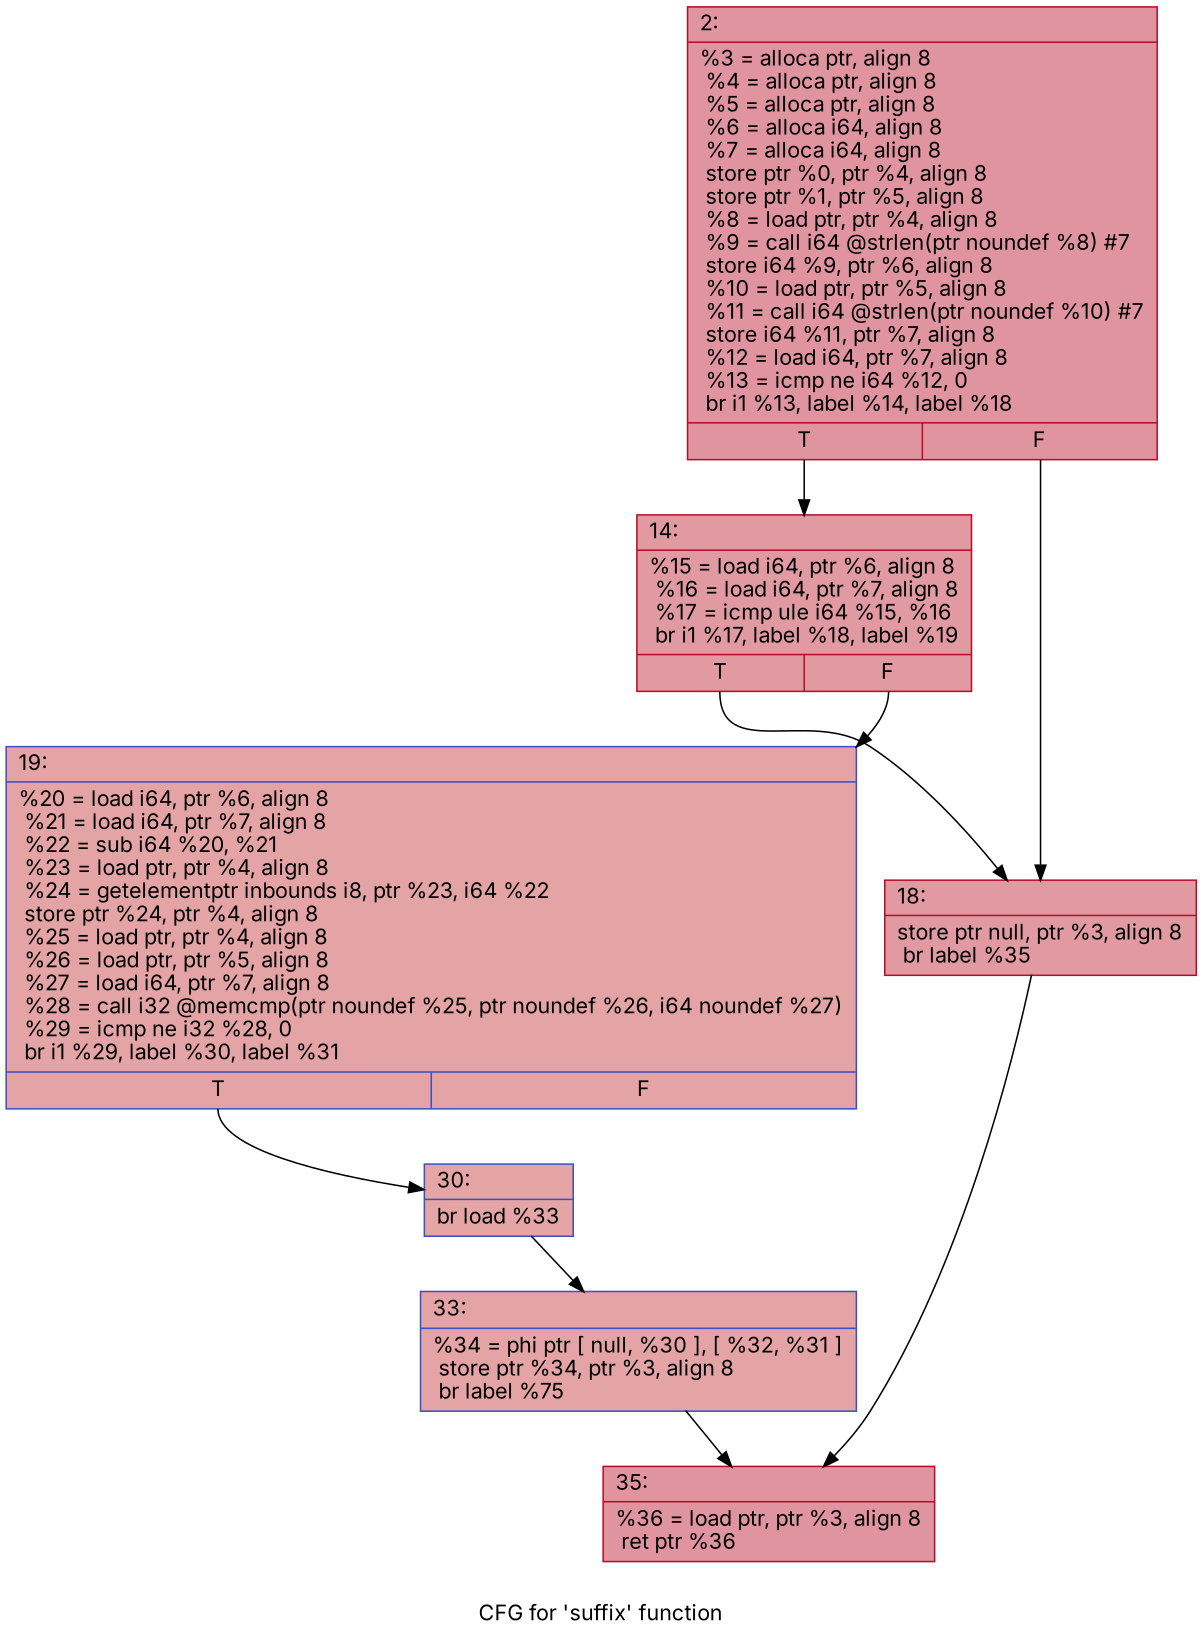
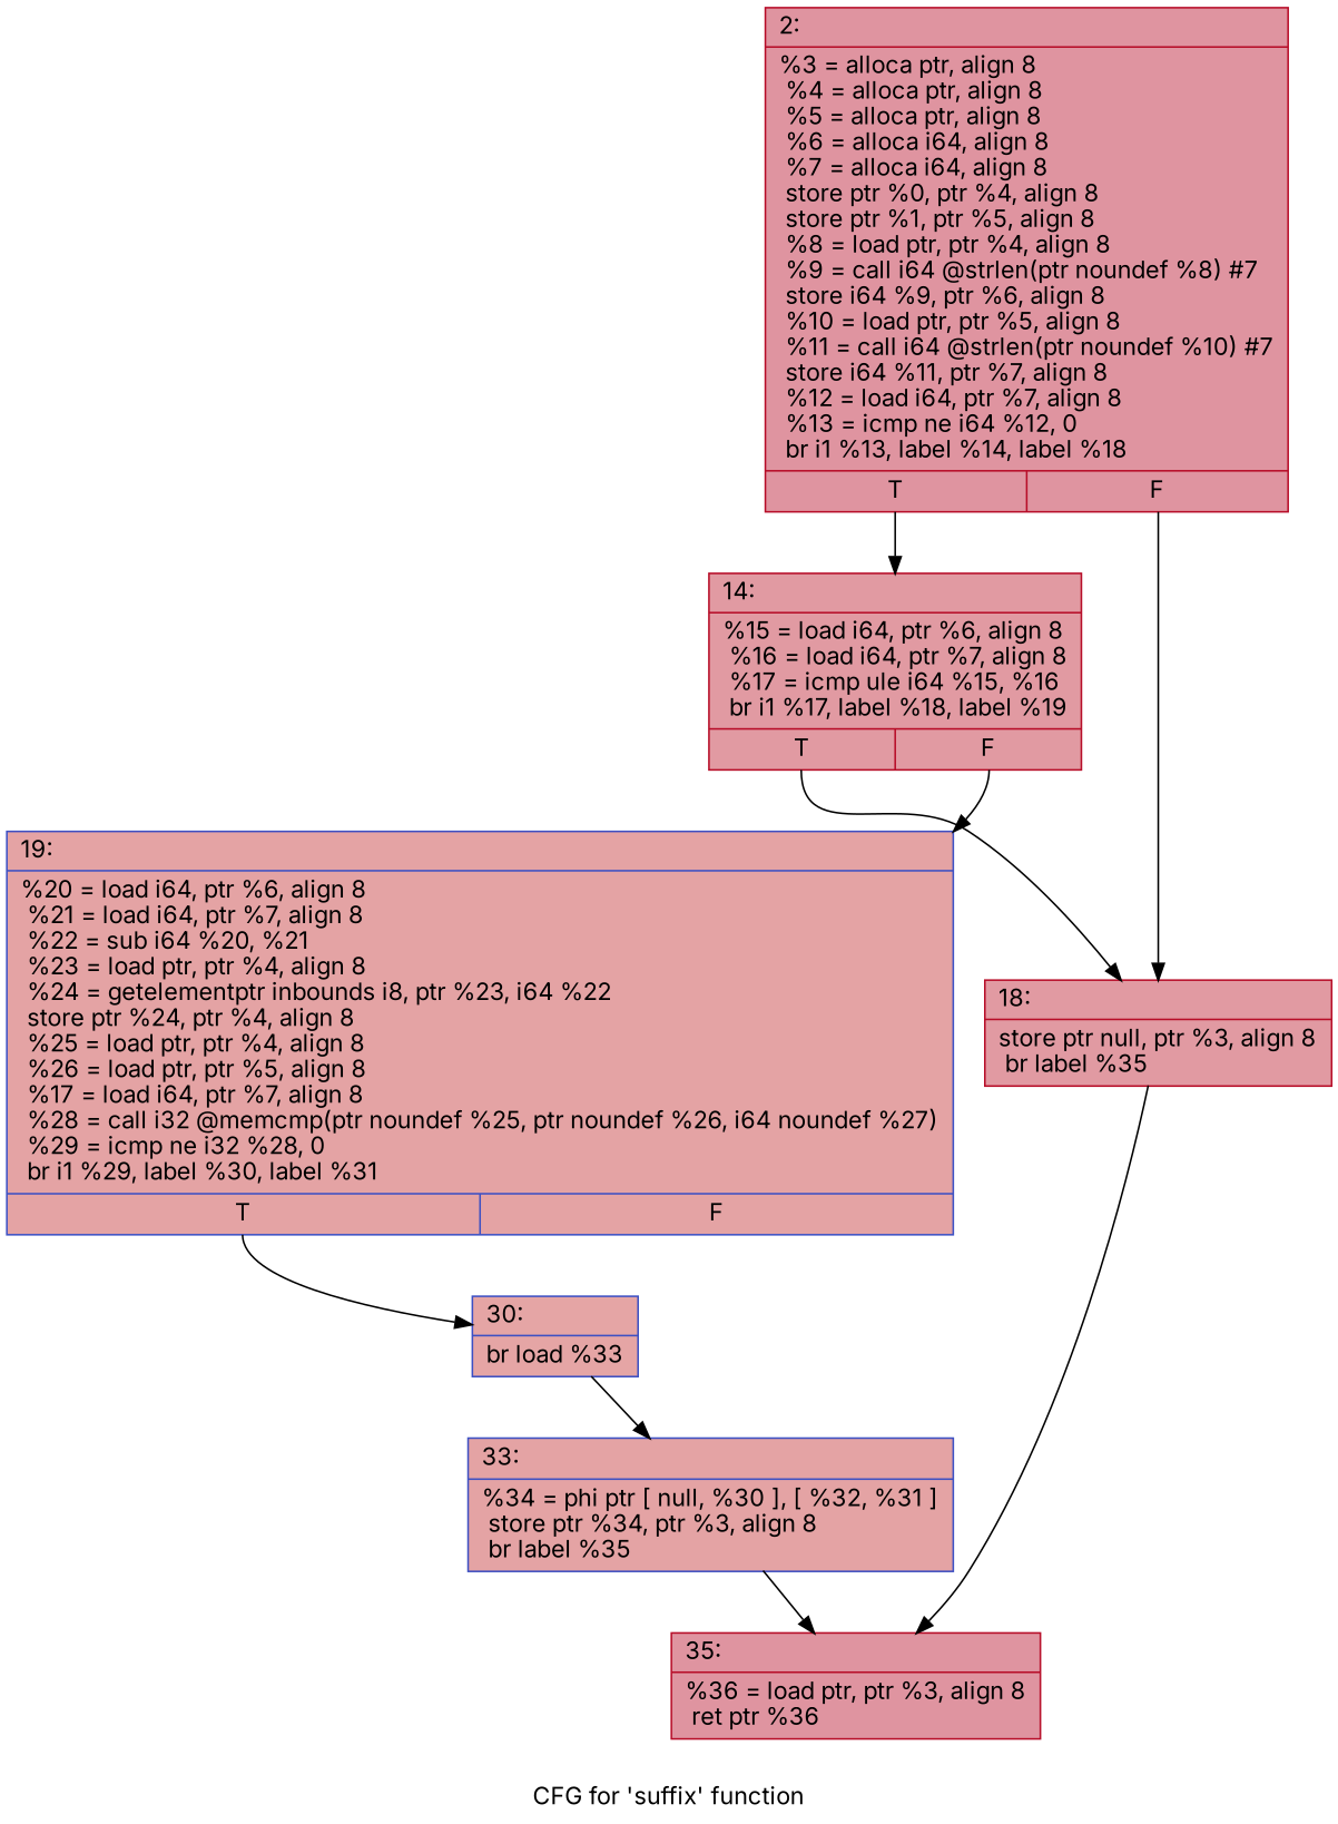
  digraph {
    fontname=Inter
    label="CFG for 'suffix' function"
    node [color="#b70d28ff" fillcolor="#b70d2870" fontname=Inter shape=record style=filled]
    edge [fontname=Inter]
    n1 [label="{2:\l|  %3 = alloca ptr, align 8\l  %4 = alloca ptr, align 8\l  %5 = alloca ptr, align 8\l  %6 = alloca i64, align 8\l  %7 = alloca i64, align 8\l  store ptr %0, ptr %4, align 8\l  store ptr %1, ptr %5, align 8\l  %8 = load ptr, ptr %4, align 8\l  %9 = call i64 @strlen(ptr noundef %8) #7\l  store i64 %9, ptr %6, align 8\l  %10 = load ptr, ptr %5, align 8\l  %11 = call i64 @strlen(ptr noundef %10) #7\l  store i64 %11, ptr %7, align 8\l  %12 = load i64, ptr %7, align 8\l  %13 = icmp ne i64 %12, 0\l  br i1 %13, label %14, label %18\l|{<s0>T|<s1>F}}"]
    n2 [fillcolor="#bb1b2c70" label="{14:\l|  %15 = load i64, ptr %6, align 8\l  %16 = load i64, ptr %7, align 8\l  %17 = icmp ule i64 %15, %16\l  br i1 %17, label %18, label %19\l|{<s0>T|<s1>F}}"]
    n3 [fillcolor="#bb1b2c70" label="{18:\l|  store ptr null, ptr %3, align 8\l  br label %35\l}"]
-   n4 [color="#3d50c3ff" fillcolor="#c32e3170" label="{19:\l|  %20 = load i64, ptr %6, align 8\l  %21 = load i64, ptr %7, align 8\l  %22 = sub i64 %20, %21\l  %23 = load ptr, ptr %4, align 8\l  %24 = getelementptr inbounds i8, ptr %23, i64 %22\l  store ptr %24, ptr %4, align 8\l  %25 = load ptr, ptr %4, align 8\l  %26 = load ptr, ptr %5, align 8\l  %27 = load i64, ptr %7, align 8\l  %28 = call i32 @memcmp(ptr noundef %25, ptr noundef %26, i64 noundef %27)\l  %29 = icmp ne i32 %28, 0\l  br i1 %29, label %30, label %31\l|{<s0>T|<s1>F}}"]
+   n4 [color="#3d50c3ff" fillcolor="#c32e3170" label="{19:\l|  %20 = load i64, ptr %6, align 8\l  %21 = load i64, ptr %7, align 8\l  %22 = sub i64 %20, %21\l  %23 = load ptr, ptr %4, align 8\l  %24 = getelementptr inbounds i8, ptr %23, i64 %22\l  store ptr %24, ptr %4, align 8\l  %25 = load ptr, ptr %4, align 8\l  %26 = load ptr, ptr %5, align 8\l  %17 = load i64, ptr %7, align 8\l  %28 = call i32 @memcmp(ptr noundef %25, ptr noundef %26, i64 noundef %27)\l  %29 = icmp ne i32 %28, 0\l  br i1 %29, label %30, label %31\l|{<s0>T|<s1>F}}"]
    n5 [label="{35:\l|  %36 = load ptr, ptr %3, align 8\l  ret ptr %36\l}"]
    n6 [color="#3d50c3ff" fillcolor="#c5333470" label="{30:\l|  br load %33\l}"]
-   n7 [color="#3d50c3ff" fillcolor="#c32e3170" label="{33:\l|  %34 = phi ptr [ null, %30 ], [ %32, %31 ]\l  store ptr %34, ptr %3, align 8\l  br label %75\l}"]
+   n7 [color="#3d50c3ff" fillcolor="#c32e3170" label="{33:\l|  %34 = phi ptr [ null, %30 ], [ %32, %31 ]\l  store ptr %34, ptr %3, align 8\l  br label %35\l}"]
    n1 -> n2 [tailport=s0]
    n1 -> n3 [tailport=s1]
    n2 -> n3 [tailport=s0]
    n2 -> n4 [tailport=s1]
    n3 -> n5
    n4 -> n6 [tailport=s0]
    n6 -> n7
    n7 -> n5
  }
